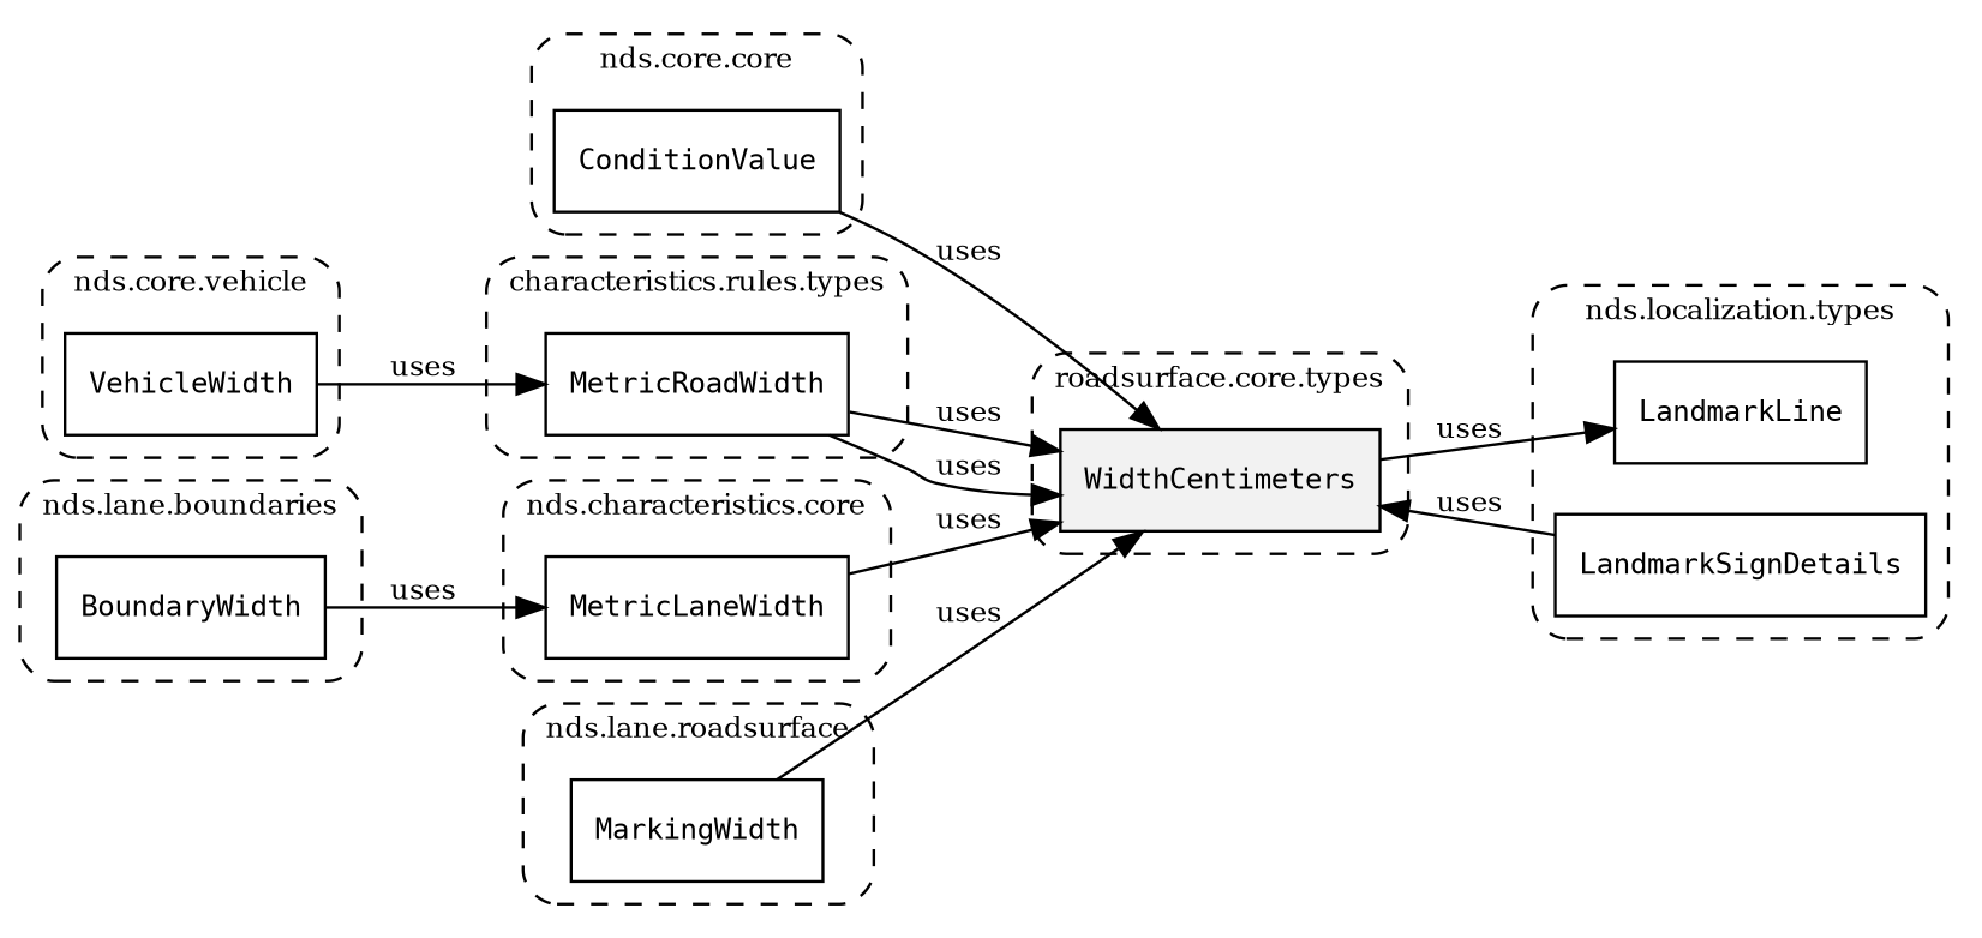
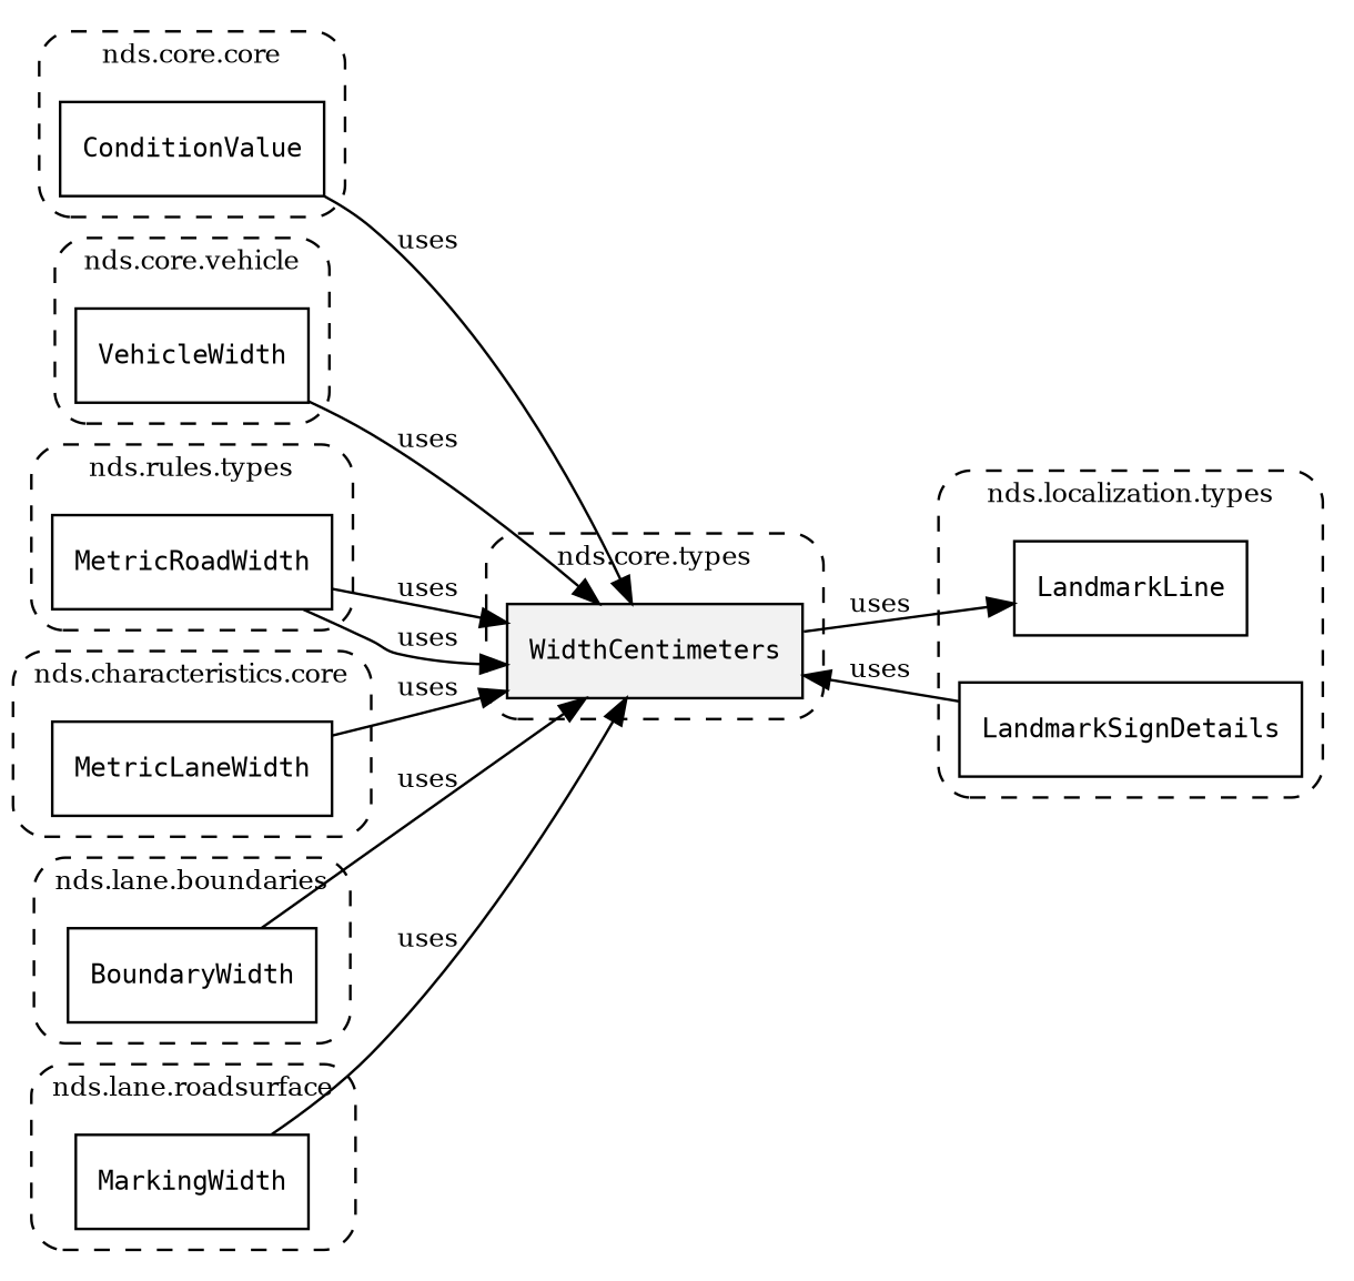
  digraph {
    fontsize=10
    rankdir=LR
    node [fontsize=10 shape=box]
    edge [fontsize=10]
    n1 [fillcolor="#0000000D" label=<<font face="monospace"><table align="center" border="0" cellspacing="0" cellpadding="0"><tr><td href="../../../content/packages/nds.core.types.html#Subtype-WidthCentimeters" title="Subtype defined in nds.core.types">WidthCentimeters</td></tr></table></font>> style=filled]
    n2 [label=<<font face="monospace"><table align="center" border="0" cellspacing="0" cellpadding="0"><tr><td href="../../../content/packages/nds.core.conditions.html#Choice-ConditionValue" title="Choice defined in nds.core.conditions">ConditionValue</td></tr></table></font>>]
    n3 [label=<<font face="monospace"><table align="center" border="0" cellspacing="0" cellpadding="0"><tr><td href="../../../content/packages/nds.core.vehicle.html#Subtype-VehicleWidth" title="Subtype defined in nds.core.vehicle">VehicleWidth</td></tr></table></font>>]
    n4 [label=<<font face="monospace"><table align="center" border="0" cellspacing="0" cellpadding="0"><tr><td href="../../../content/packages/nds.localization.types.html#Structure-LandmarkLine" title="Structure defined in nds.localization.types">LandmarkLine</td></tr></table></font>>]
    n5 [label=<<font face="monospace"><table align="center" border="0" cellspacing="0" cellpadding="0"><tr><td href="../../../content/packages/nds.localization.types.html#Structure-LandmarkSignDetails" title="Structure defined in nds.localization.types">LandmarkSignDetails</td></tr></table></font>>]
    n6 [label=<<font face="monospace"><table align="center" border="0" cellspacing="0" cellpadding="0"><tr><td href="../../../content/packages/nds.characteristics.types.html#Subtype-MetricRoadWidth" title="Subtype defined in nds.characteristics.types">MetricRoadWidth</td></tr></table></font>>]
    n7 [label=<<font face="monospace"><table align="center" border="0" cellspacing="0" cellpadding="0"><tr><td href="../../../content/packages/nds.characteristics.types.html#Subtype-MetricLaneWidth" title="Subtype defined in nds.characteristics.types">MetricLaneWidth</td></tr></table></font>>]
    n8 [label=<<font face="monospace"><table align="center" border="0" cellspacing="0" cellpadding="0"><tr><td href="../../../content/packages/nds.lane.boundaries.html#Subtype-BoundaryWidth" title="Subtype defined in nds.lane.boundaries">BoundaryWidth</td></tr></table></font>>]
    n9 [label=<<font face="monospace"><table align="center" border="0" cellspacing="0" cellpadding="0"><tr><td href="../../../content/packages/nds.lane.roadsurface.html#Subtype-MarkingWidth" title="Subtype defined in nds.lane.roadsurface">MarkingWidth</td></tr></table></font>>]
    subgraph cluster_1 {
-     label="roadsurface.core.types"
+     label="nds.core.types"
      style="dashed, rounded"
      n1
    }
    subgraph cluster_2 {
      label="nds.core.core"
      style="dashed, rounded"
      n2
    }
    subgraph cluster_3 {
      label="nds.core.vehicle"
      style="dashed, rounded"
      n3
    }
    subgraph cluster_4 {
      label="nds.localization.types"
      style="dashed, rounded"
      n4
      n5
    }
    subgraph cluster_5 {
-     label="characteristics.rules.types"
+     label="nds.rules.types"
      style="dashed, rounded"
      n6
    }
    subgraph cluster_6 {
      label="nds.characteristics.core"
      style="dashed, rounded"
      n7
    }
    subgraph cluster_7 {
      label="nds.lane.boundaries"
      style="dashed, rounded"
      n8
    }
    subgraph cluster_8 {
      label="nds.lane.roadsurface"
      style="dashed, rounded"
      n9
    }
    n1 -> n4 [label=uses]
    n2 -> n1 [label=uses]
-   n3 -> n6 [label=uses]
+   n3 -> n1 [label=uses]
    n5 -> n1 [label=uses]
    n6 -> n1 [label=uses]
    n6 -> n1 [label=uses]
    n7 -> n1 [label=uses]
-   n8 -> n7 [label=uses]
+   n8 -> n1 [label=uses]
    n9 -> n1 [label=uses]
  }
